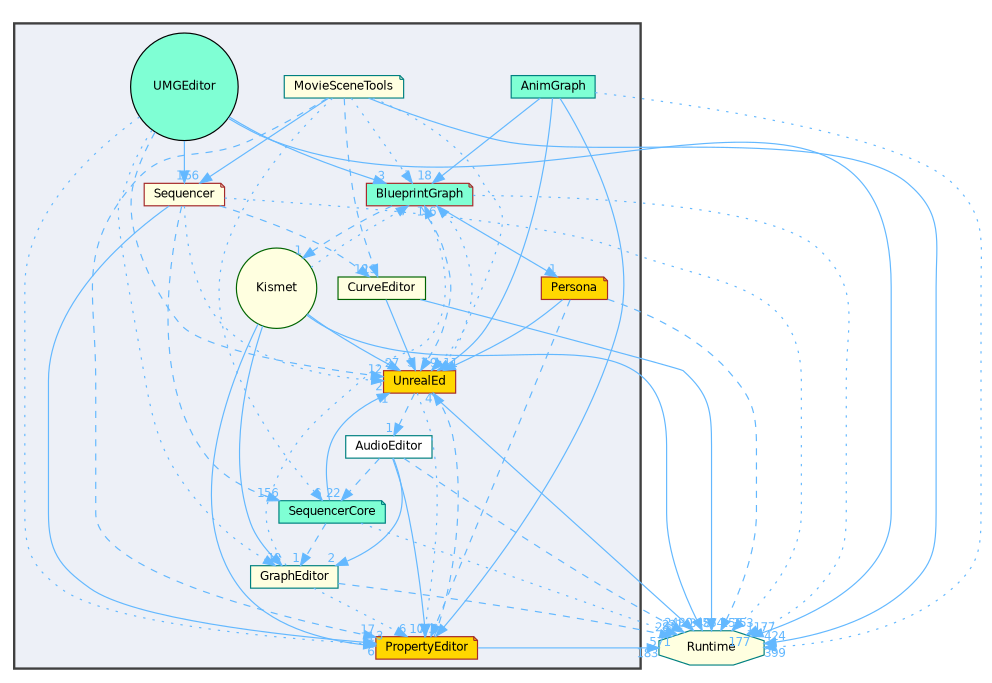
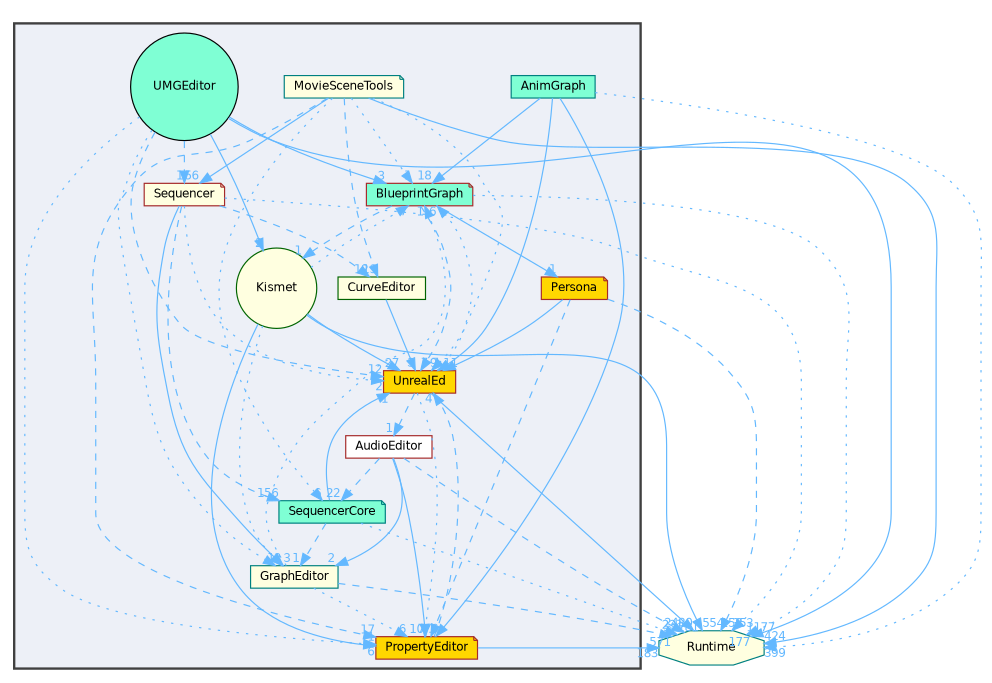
  digraph {
    compound=true
    node [color=brown fillcolor=lightyellow fontname=Helvetica fontsize=10 shape=note style=filled]
    edge [color=steelblue1 fontcolor=steelblue1 fontname=Helvetica fontsize=10 headlabel=1 labeldistance=1.5 labelfontname=Helvetica labelfontsize=10 style=solid]
    n1 [color=teal fillcolor=aquamarine height=0.2 label=AnimGraph shape=box width=0.4]
-   n2 [color=teal fillcolor=white height=0.2 label=AudioEditor shape=box width=0.4]
+   n2 [fillcolor=white height=0.2 label=AudioEditor shape=box width=0.4]
    n3 [fillcolor=aquamarine height=0.2 label=BlueprintGraph width=0.4]
    n4 [color=darkgreen height=0.2 label=CurveEditor shape=box width=0.4]
    n5 [color=teal height=0.2 label=GraphEditor shape=box width=0.4]
    n6 [color=darkgreen height=0.2 label=Kismet shape=circle width=0.4]
    n7 [color=teal height=0.2 label=MovieSceneTools width=0.4]
    n8 [fillcolor=gold height=0.2 label=Persona width=0.4]
    n9 [fillcolor=gold height=0.2 label=PropertyEditor width=0.4]
    n10 [height=0.2 label=Sequencer width=0.4]
    n11 [color=teal fillcolor=aquamarine height=0.2 label=SequencerCore width=0.4]
    n12 [color=black fillcolor=aquamarine height=0.2 label=UMGEditor shape=circle width=0.4]
    n13 [fillcolor=gold height=0.2 label=UnrealEd shape=box width=0.4]
    n14 [color=teal height=0.2 label=Runtime shape=octagon width=0.4]
    subgraph cluster_1 {
      bgcolor="#edf0f7"
      fontname=Helvetica
      fontsize=10
      pencolor=grey25
      style="filled,bold"
      n1
      n2
      n3
      n4
      n5
      n6
      n7
      n8
      n9
      n10
      n11
      n12
      n13
    }
    n1 -> n3 [headlabel=18]
    n1 -> n9
    n1 -> n13 [headlabel=9]
    n1 -> n14 [headlabel=399 style=dotted]
    n2 -> n5 [headlabel=2]
    n2 -> n9 [headlabel=7]
    n2 -> n11 [headlabel=22 style=dashed]
    n2 -> n14 [headlabel=231 style=dashed]
    n3 -> n6 [style=dashed]
    n3 -> n8
    n3 -> n13 [headlabel=7 style=dashed]
    n3 -> n14 [headlabel=1177 style=dotted]
    n4 -> n13 [headlabel=3]
-   n4 -> n14 [headlabel=348]
    n5 -> n3 [style=dotted]
    n5 -> n9 [headlabel=6 style=dotted]
    n5 -> n14 [headlabel=571 style=dashed]
    n6 -> n3 [headlabel=7 style=dotted]
-   n6 -> n5 [headlabel=3]
+   n6 -> n5 [headlabel=3 style=dotted]
    n6 -> n9 [headlabel=6]
    n6 -> n13 [headlabel=27]
    n6 -> n14 [headlabel=554]
    n7 -> n3 [style=dotted]
    n7 -> n4 [headlabel=13 style=dashed]
    n7 -> n9 [headlabel=17 style=dashed]
    n7 -> n10 [headlabel=56]
    n7 -> n11 [headlabel=6 style=dotted]
    n7 -> n13 [headlabel=7 style=dotted]
    n7 -> n14 [headlabel=424]
    n8 -> n9 [headlabel=6 style=dashed]
    n8 -> n13 [headlabel=11]
    n8 -> n14 [headlabel=158 style=dashed]
    n9 -> n13 [headlabel=4 style=dashed]
    n9 -> n14 [headlabel=183]
    n10 -> n4 [headlabel=12 style=dashed]
-   n10 -> n9 [headlabel=3]
+   n10 -> n5 [headlabel=3]
    n10 -> n11 [headlabel=156 style=dashed]
    n10 -> n13 [headlabel=2 style=dotted]
    n10 -> n14 [headlabel=353 style=dotted]
    n11 -> n5 [style=dashed]
    n11 -> n13
    n11 -> n14 [headlabel=281 style=dotted]
    n12 -> n3 [headlabel=3]
    n12 -> n5 [style=dotted]
+   n12 -> n6 [headlabel=2]
    n12 -> n9 [style=dotted]
-   n12 -> n10
+   n12 -> n10 [style=dashed]
    n12 -> n13 [headlabel=12 style=dashed]
    n12 -> n14 [headlabel=177]
    n13 -> n2 [style=dashed]
    n13 -> n3 [headlabel=6 style=dotted]
    n13 -> n9 [headlabel=10 style=dotted]
    n13 -> n14 [headlabel=2480]
  }
